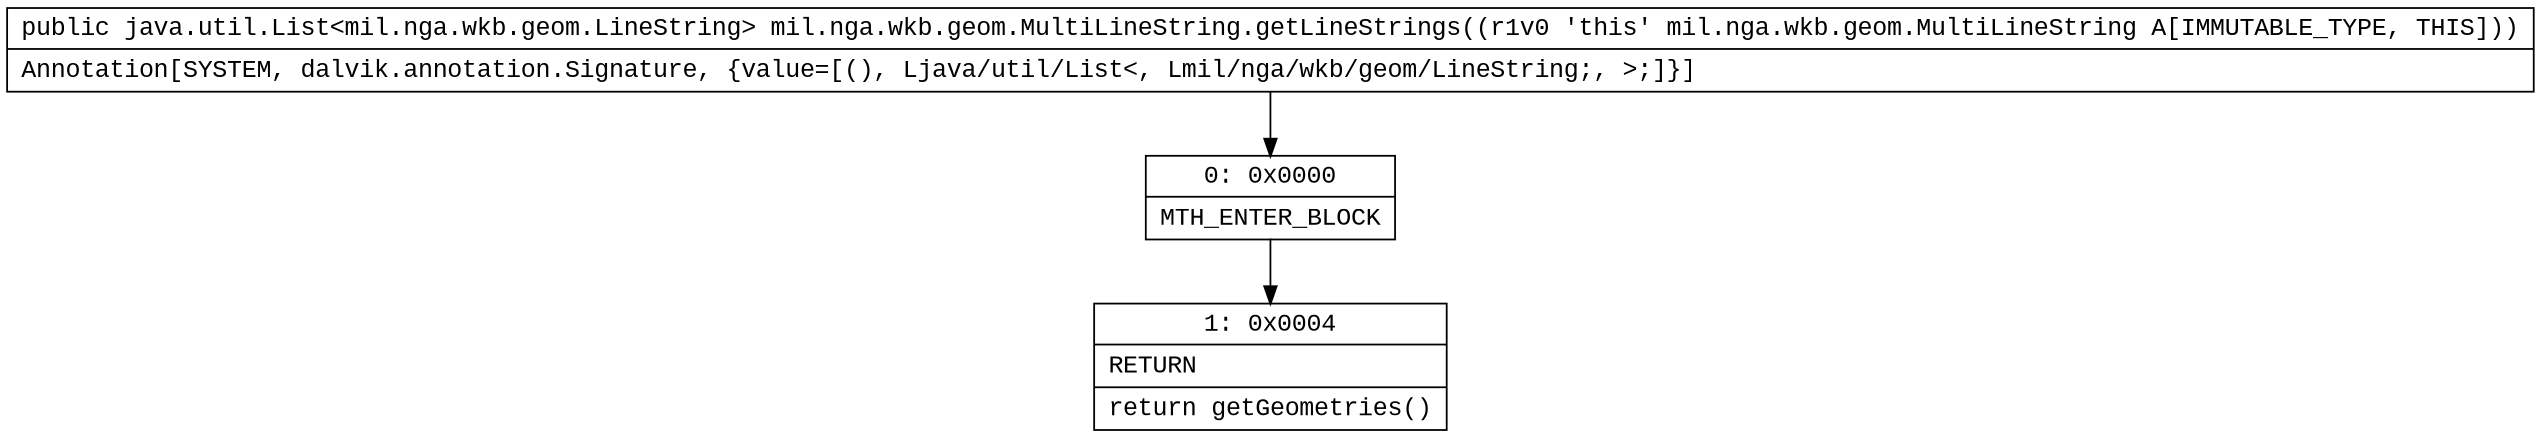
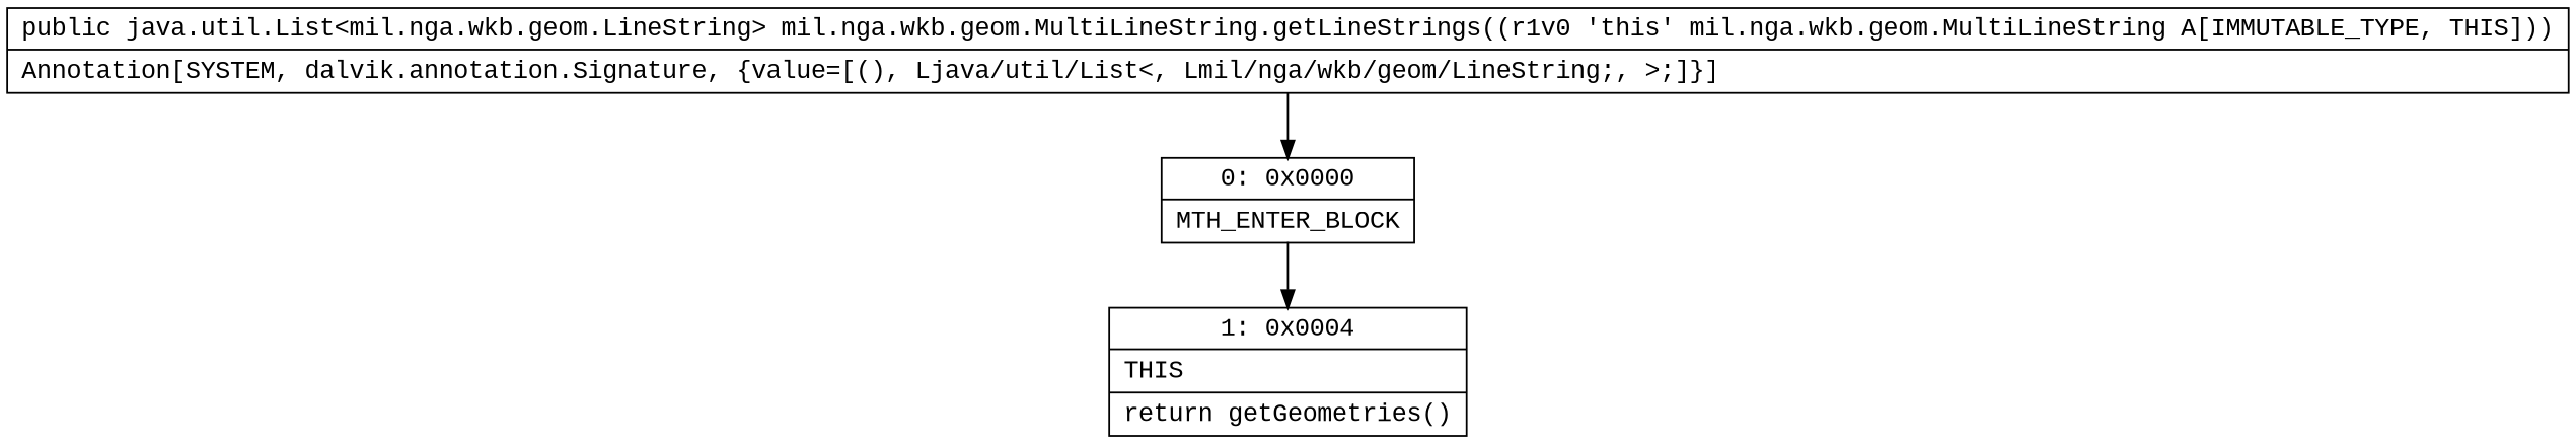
  digraph {
    fontname="Liberation Mono"
    node [shape=record fontname="Liberation Mono"]
    edge [fontname="Liberation Mono"]
    n1 [label="{0\:\ 0x0000|MTH_ENTER_BLOCK\l}"]
-   n2 [label="{1\:\ 0x0004|RETURN\l|return getGeometries()\l}"]
+   n2 [label="{1\:\ 0x0004|THIS\l|return getGeometries()\l}"]
    n3 [label="{public java.util.List\<mil.nga.wkb.geom.LineString\> mil.nga.wkb.geom.MultiLineString.getLineStrings((r1v0 'this' mil.nga.wkb.geom.MultiLineString A[IMMUTABLE_TYPE, THIS]))  | Annotation[SYSTEM, dalvik.annotation.Signature, \{value=[(), Ljava\/util\/List\<, Lmil\/nga\/wkb\/geom\/LineString;, \>;]\}]\l}"]
    n1 -> n2
    n3 -> n1
  }
